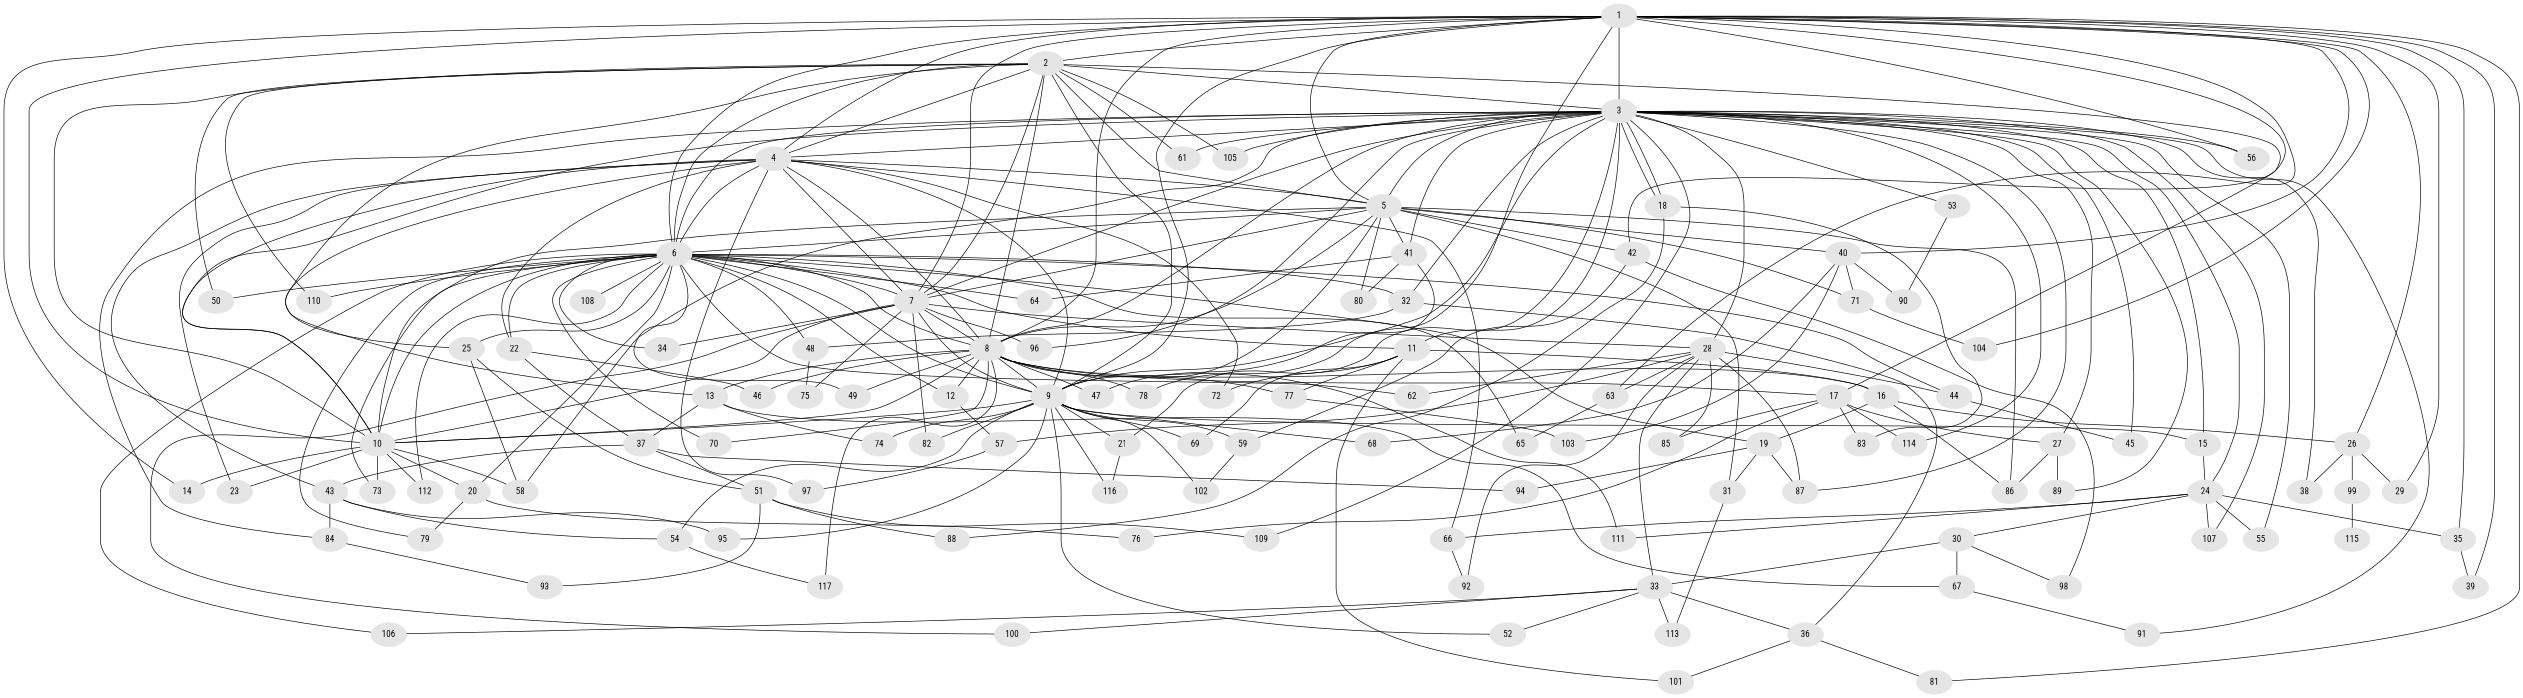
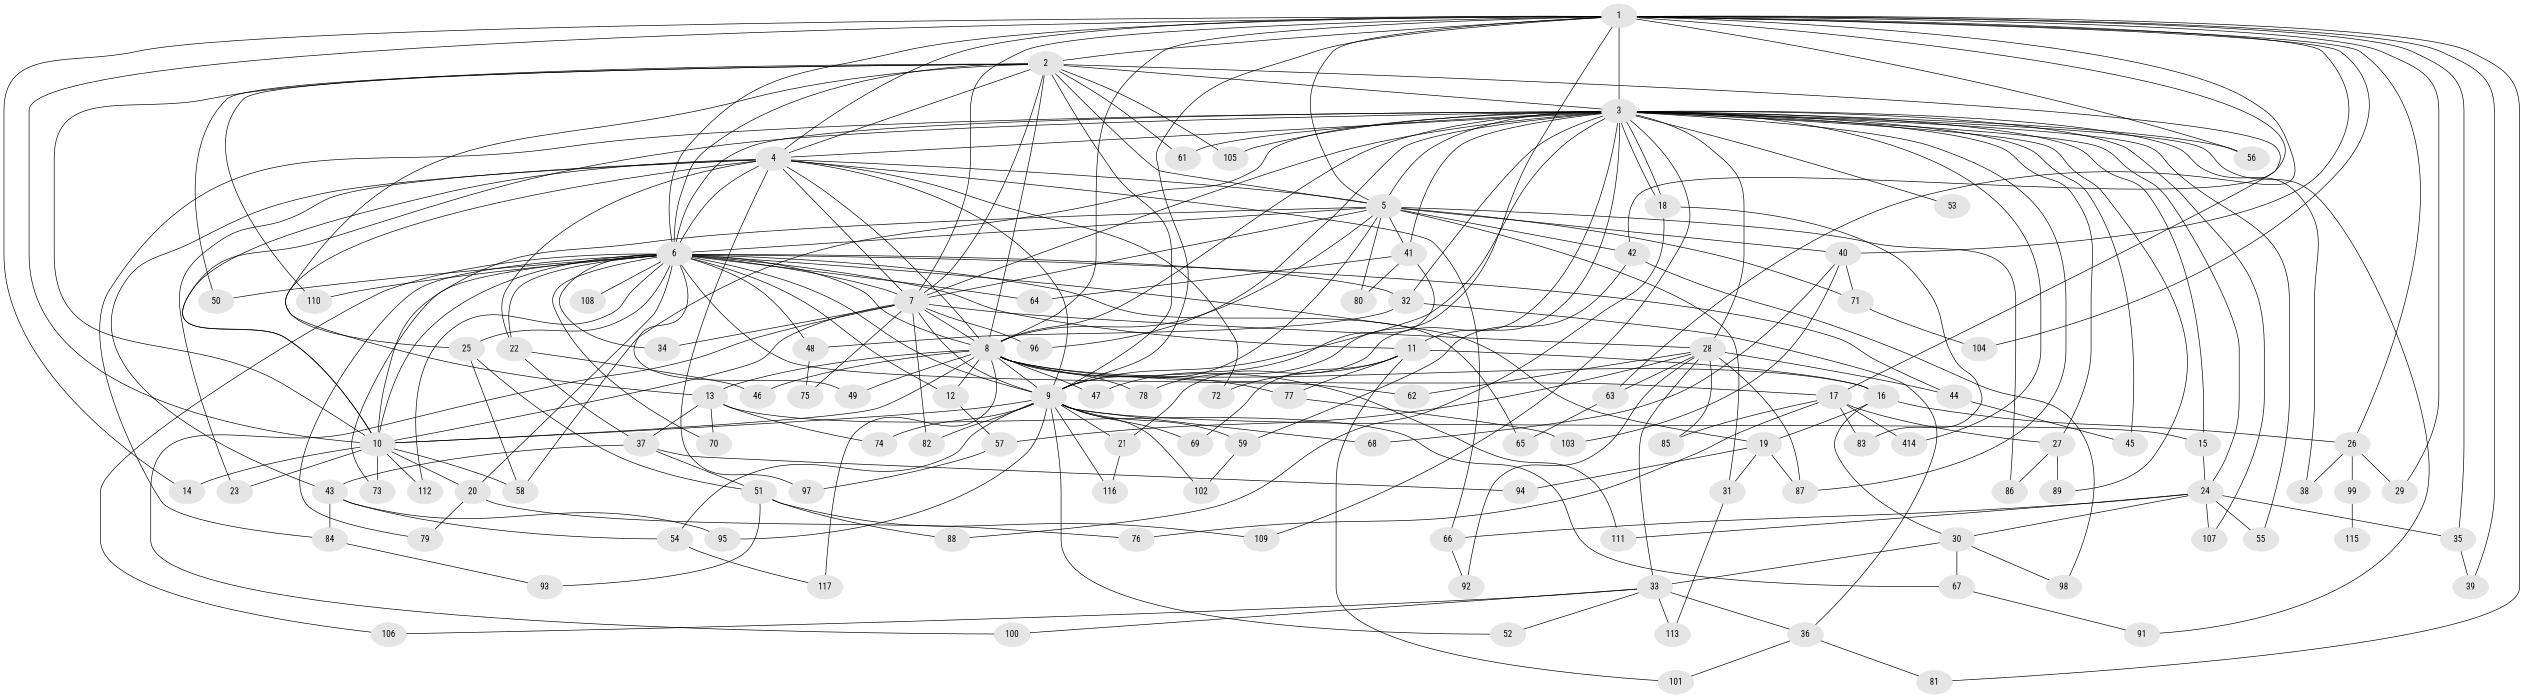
  graph {
    fontname="Roboto Condensed"
    node [color=gray90 fontname="Roboto Condensed" style=filled]
    edge [fontname="Roboto Condensed"]
    1
    2
    3
    4
    5
    6
    7
    8
    9
    10
    14
    26
    29
    35
    39
    40
    42
    56
    63
    78
    81
    104
    17
    25
    50
    61
    105
    110
    11
    15
    18
    21
    24
    27
    28
    32
    38
    41
    45
    53
    55
    58
    84
    87
    89
    91
    96
    107
    109
-   114
+   114 [label=414]
    13
    22
    23
    43
    66
    72
    97
    31
    71
    80
    86
    12
    19
    20
    34
    44
    48
    49
    62
    64
    65
    70
    73
    79
    106
    108
    112
    75
    82
    100
    16
    46
    47
    77
    111
    117
    52
    54
    59
    68
    69
    74
    95
    102
    116
    99
-   90
    103
    98
    76
    83
    85
    51
    101
    88
    30
    57
    33
    92
    36
    93
    37
    67
    113
    94
    115
    1 -- 2
    1 -- 3
    1 -- 4
    1 -- 5
    1 -- 6
    1 -- 7
    1 -- 8
    1 -- 9
    1 -- 10
    1 -- 14
    1 -- 26
    1 -- 29
    1 -- 35
    1 -- 39
    1 -- 40
    1 -- 42
    1 -- 56
    1 -- 63
    1 -- 78
    1 -- 81
    1 -- 104
    2 -- 3
    2 -- 4
    2 -- 5
    2 -- 6
    2 -- 7
    2 -- 8
    2 -- 9
    2 -- 10
    2 -- 17
    2 -- 25
    2 -- 50
    2 -- 61
    2 -- 105
    2 -- 110
    3 -- 4
    3 -- 5
    3 -- 6
    3 -- 7
    3 -- 8
    3 -- 9
    3 -- 10
    3 -- 56
    3 -- 61
    3 -- 105
    3 -- 11
    3 -- 15
    3 -- 18
    3 -- 18
    3 -- 21
    3 -- 24
    3 -- 27
    3 -- 28
    3 -- 32
    3 -- 38
    3 -- 41
    3 -- 45
    3 -- 53
    3 -- 55
    3 -- 58
    3 -- 84
    3 -- 87
    3 -- 89
    3 -- 91
    3 -- 96
    3 -- 107
    3 -- 109
    3 -- 114
    4 -- 5
    4 -- 6
    4 -- 7
    4 -- 8
    4 -- 9
    4 -- 10
    4 -- 13
    4 -- 22
    4 -- 23
    4 -- 43
    4 -- 66
    4 -- 72
    4 -- 97
    5 -- 6
    5 -- 7
    5 -- 8
    5 -- 9
    5 -- 10
    5 -- 40
    5 -- 42
    5 -- 41
    5 -- 31
    5 -- 71
    5 -- 80
    5 -- 86
    6 -- 7
    6 -- 8
    6 -- 9
    6 -- 10
    6 -- 25
    6 -- 50
    6 -- 110
    6 -- 11
    6 -- 32
    6 -- 22
    6 -- 12
    6 -- 19
    6 -- 20
    6 -- 34
    6 -- 44
    6 -- 48
    6 -- 49
    6 -- 62
    6 -- 64
    6 -- 65
    6 -- 70
    6 -- 73
    6 -- 79
    6 -- 106
    6 -- 108
    6 -- 112
    7 -- 8
    7 -- 9
    7 -- 10
    7 -- 28
    7 -- 96
    7 -- 34
    7 -- 75
    7 -- 82
    7 -- 100
    8 -- 9
    8 -- 10
    8 -- 78
    8 -- 17
    8 -- 13
    8 -- 12
    8 -- 49
-   8 -- 70
+   13 -- 70
    8 -- 16
    8 -- 46
    8 -- 47
    8 -- 77
    8 -- 111
    8 -- 117
    9 -- 10
    9 -- 15
    9 -- 21
    9 -- 82
    9 -- 52
    9 -- 54
    9 -- 59
    9 -- 68
    9 -- 69
    9 -- 74
    9 -- 95
    9 -- 102
    9 -- 116
    10 -- 14
    10 -- 58
    10 -- 23
    10 -- 20
    10 -- 73
    10 -- 112
    26 -- 29
    26 -- 38
    26 -- 99
    35 -- 39
    40 -- 71
    40 -- 68
-   40 -- 90
    40 -- 103
    42 -- 59
    42 -- 98
    63 -- 65
    17 -- 27
    17 -- 114
    17 -- 76
    17 -- 83
    17 -- 85
    25 -- 58
    25 -- 51
    11 -- 72
    11 -- 16
    11 -- 77
    11 -- 69
    11 -- 101
    15 -- 24
    18 -- 83
    18 -- 88
    21 -- 116
    24 -- 35
    24 -- 55
    24 -- 107
    24 -- 66
    24 -- 111
    24 -- 30
    27 -- 89
    27 -- 86
    28 -- 63
    28 -- 87
    28 -- 44
    28 -- 62
    28 -- 85
    28 -- 57
    28 -- 33
    28 -- 92
    32 -- 48
    32 -- 36
    41 -- 80
    41 -- 64
    41 -- 47
-   53 -- 90
    84 -- 93
    13 -- 74
    13 -- 37
    13 -- 67
    22 -- 46
    22 -- 37
    43 -- 84
    43 -- 54
    43 -- 95
    66 -- 92
    31 -- 113
    71 -- 104
    12 -- 57
    19 -- 87
    19 -- 31
    19 -- 94
    20 -- 79
    20 -- 76
    44 -- 45
    48 -- 75
    16 -- 26
    16 -- 19
-   16 -- 86
+   16 -- 30
    77 -- 103
    54 -- 117
    59 -- 102
    99 -- 115
    51 -- 109
    51 -- 88
    51 -- 93
    30 -- 98
    30 -- 33
    30 -- 67
    57 -- 97
    33 -- 106
    33 -- 100
    33 -- 52
    33 -- 36
    33 -- 113
    36 -- 81
    36 -- 101
    37 -- 43
    37 -- 51
    37 -- 94
    67 -- 91
  }
